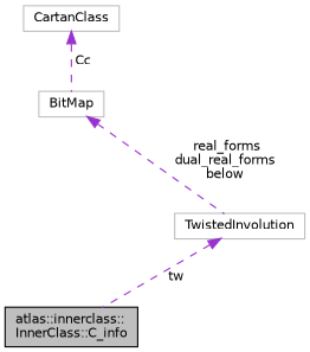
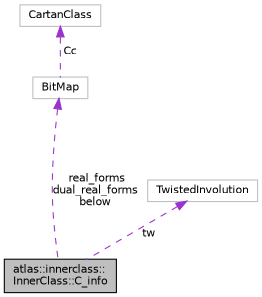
  digraph {
    node [color=grey75 fillcolor=white fontname=Helvetica fontsize=10 shape=record style=filled]
    edge [color=darkorchid3 dir=back fontname=Helvetica fontsize=10 labelfontname=Helvetica labelfontsize=10 style=dashed]
    n1 [color=black fillcolor=grey75 fontcolor=black height=0.2 label="atlas::innerclass::\lInnerClass::C_info" width=0.4]
    n2 [height=0.2 label=CartanClass width=0.4]
    n3 [height=0.2 label=BitMap width=0.4]
    n4 [height=0.2 label=TwistedInvolution width=0.4]
    n2 -> n3 [label=" Cc"]
-   n3 -> n4 [label=" real_forms\ndual_real_forms\nbelow"]
+   n3 -> n1 [label=" real_forms\ndual_real_forms\nbelow"]
    n4 -> n1 [label=" tw"]
  }
